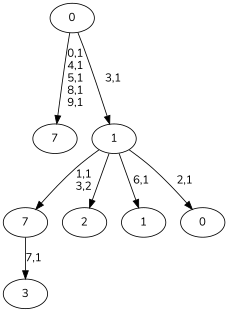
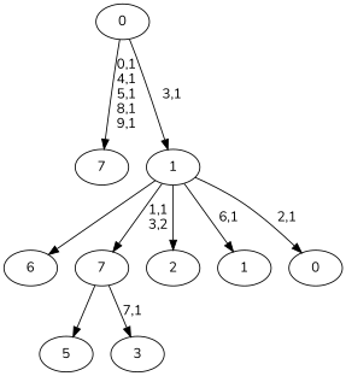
  digraph {
    fontname=Nunito
    node [fontname=Nunito]
    edge [fontname=Nunito]
    n1 [label=7]
+   n2 [label=6]
+   n3 [label=5]
    n4 [label=3]
    7
    n6 [label=2]
    n7 [label=1]
    n8 [label=0]
    1
    0
+   7 -> n3
    7 -> n4 [label="7,1"]
+   1 -> n2
    1 -> 7 [label="1,1\n3,2"]
    1 -> n6
    1 -> n7 [label="6,1"]
    1 -> n8 [label="2,1"]
    0 -> n1 [label="0,1\n4,1\n5,1\n8,1\n9,1"]
    0 -> 1 [label="3,1"]
  }
